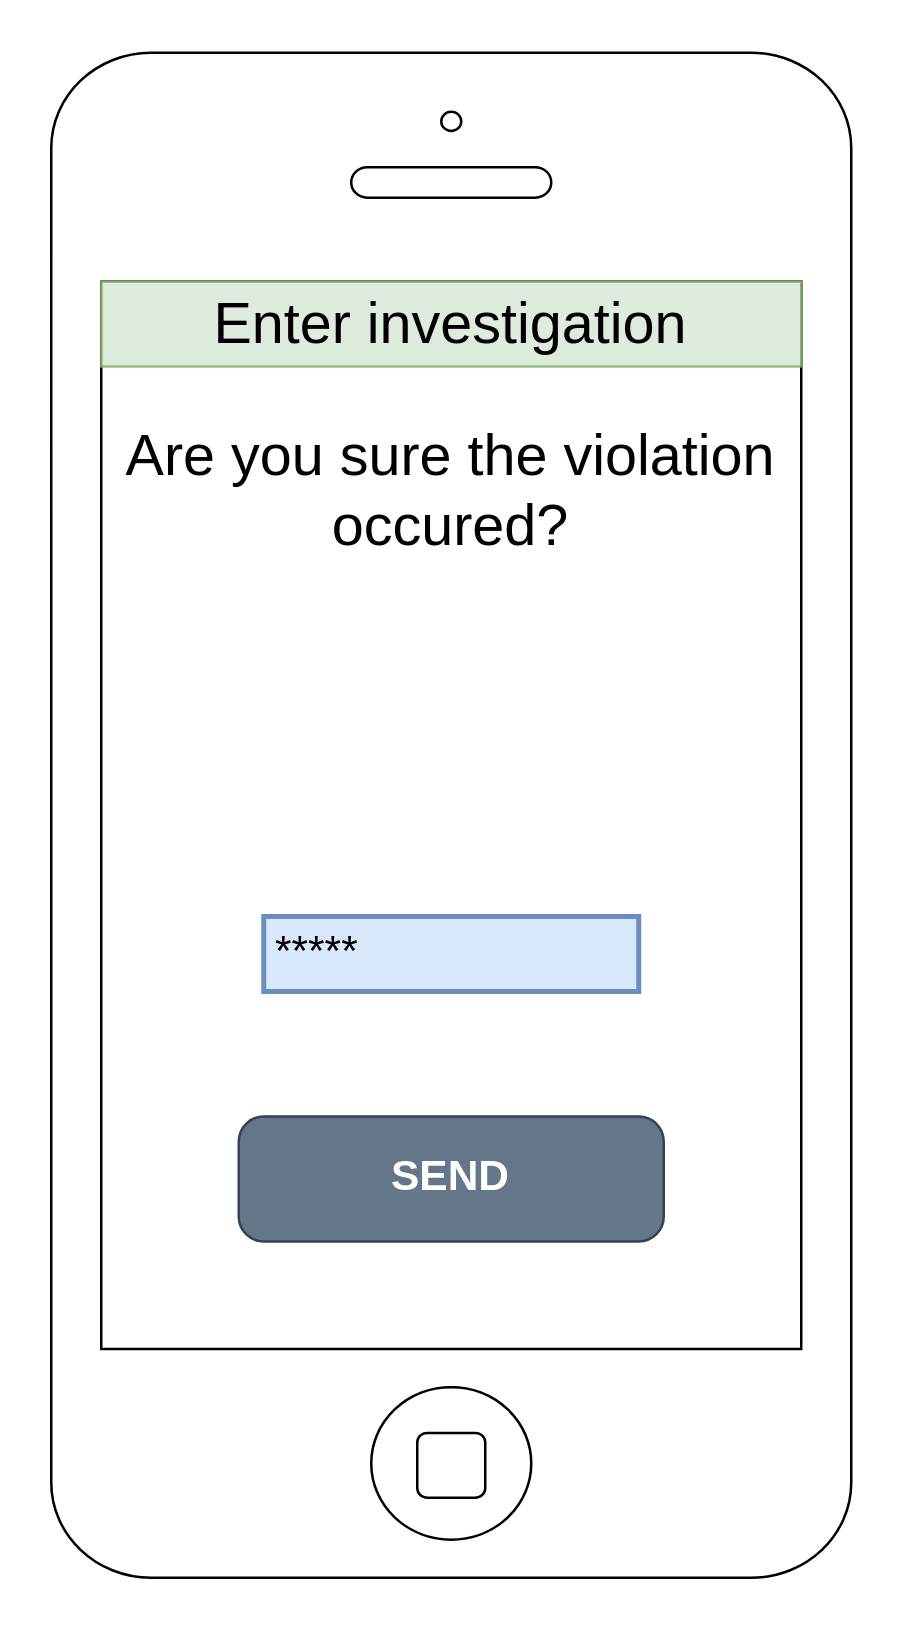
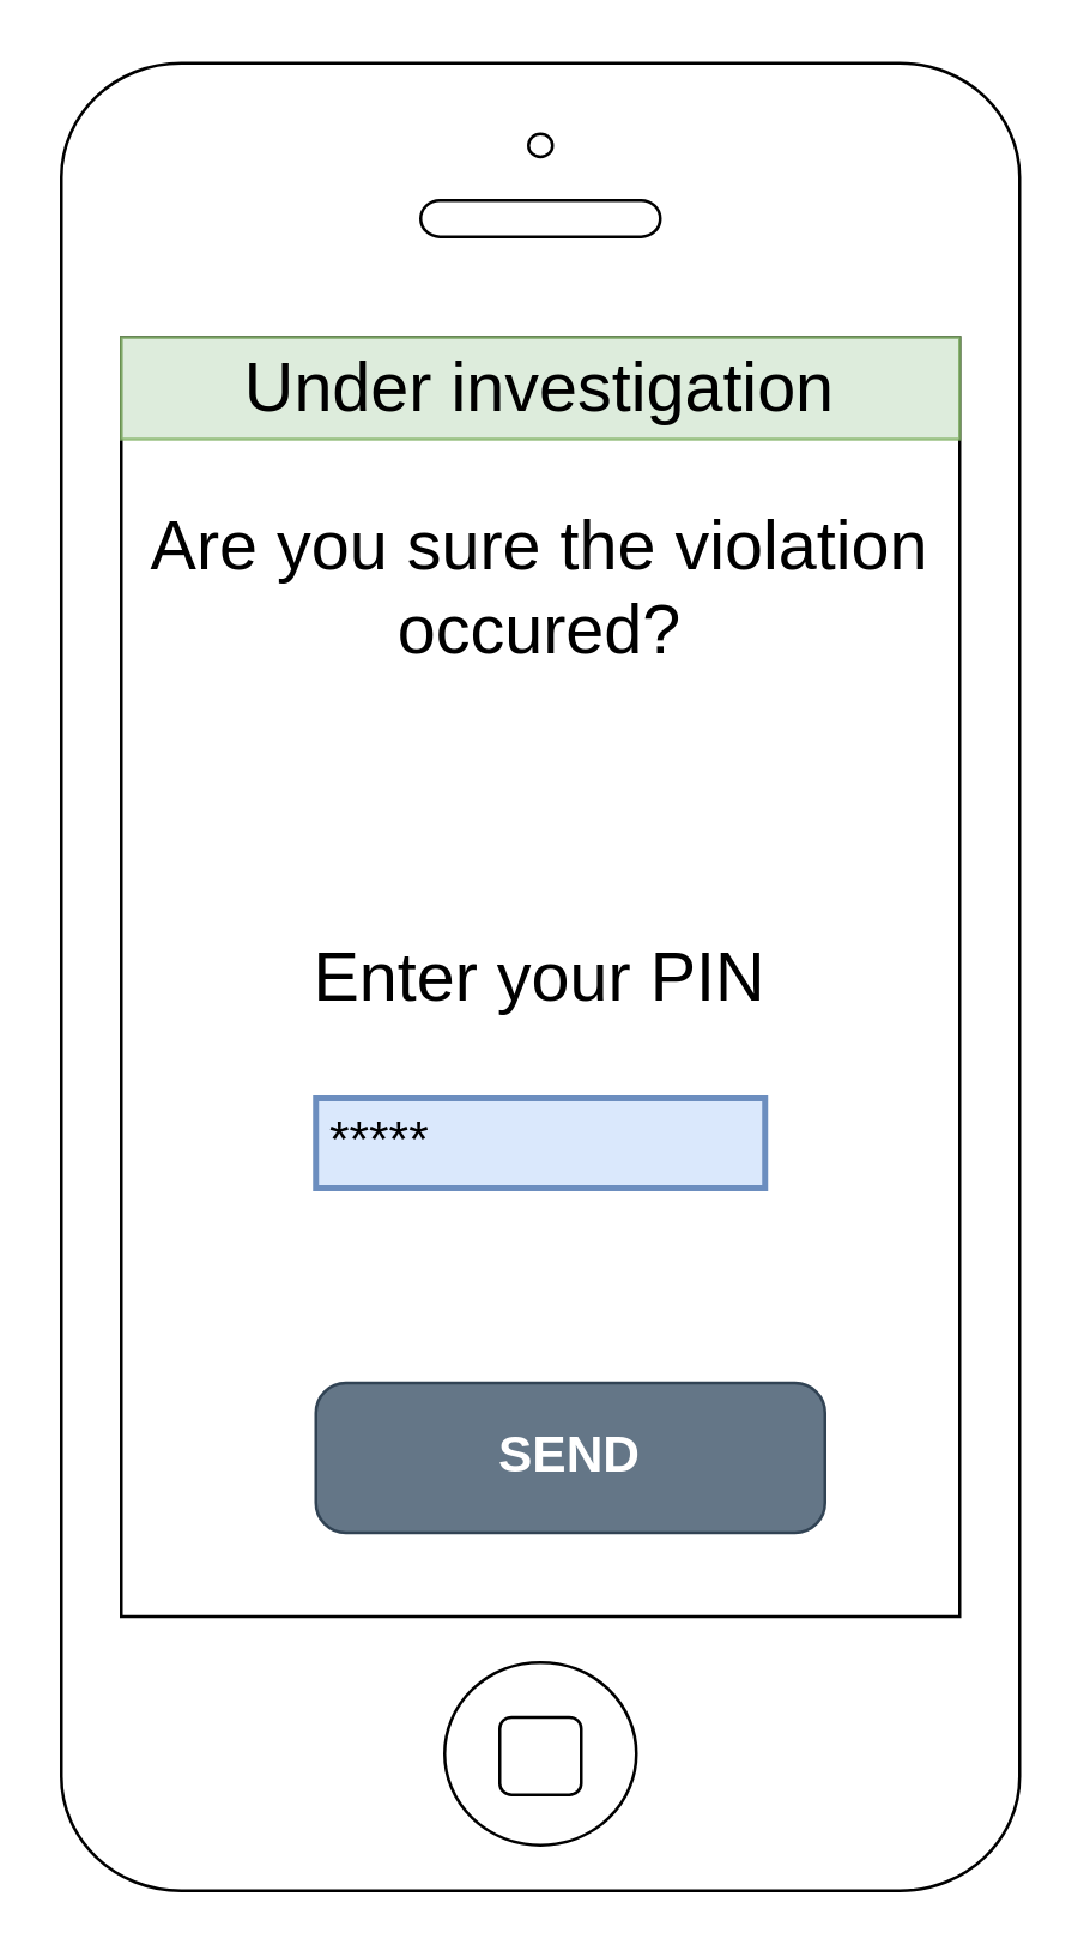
  <mxCell id="0" />
  <mxCell id="1" parent="0" />
  <mxCell id="2" value="" style="html=1;verticalLabelPosition=bottom;labelBackgroundColor=#ffffff;verticalAlign=top;shadow=0;dashed=0;strokeWidth=1;shape=mxgraph.ios7.misc.iphone;gradientColor=none;fillColor=#FFFFFF;" vertex="1" parent="1"><mxGeometry x="20" y="20.5" width="320" height="610" as="geometry" /></mxCell>
- <mxCell id="3" value="Enter investigation" style="text;html=1;strokeColor=#82b366;fillColor=#d5e8d4;align=center;verticalAlign=middle;whiteSpace=wrap;rounded=0;fontSize=23;opacity=80;" vertex="1" parent="1"><mxGeometry x="40" y="112" width="280" height="34" as="geometry" /></mxCell>
+ <mxCell id="3" value="Under investigation" style="text;html=1;strokeColor=#82b366;fillColor=#d5e8d4;align=center;verticalAlign=middle;whiteSpace=wrap;rounded=0;fontSize=23;opacity=80;" vertex="1" parent="1"><mxGeometry x="40" y="112" width="280" height="34" as="geometry" /></mxCell>
  <mxCell id="4" value="Are you sure the violation occured?" style="text;html=1;strokeColor=none;fillColor=none;align=center;verticalAlign=middle;whiteSpace=wrap;rounded=0;fontSize=23;opacity=80;" vertex="1" parent="1"><mxGeometry x="40" y="186" width="280" height="20" as="geometry" /></mxCell>
+ <mxCell id="5" value="Enter your PIN" style="text;html=1;strokeColor=none;fillColor=none;align=center;verticalAlign=middle;whiteSpace=wrap;rounded=0;fontSize=23;opacity=80;" vertex="1" parent="1"><mxGeometry x="40" y="315.5" width="280" height="20" as="geometry" /></mxCell>
  <mxCell id="6" value="*****" style="strokeWidth=2;shadow=0;dashed=0;align=center;html=1;shape=mxgraph.mockup.forms.pwField;strokeColor=#6c8ebf;mainText=;align=left;fillColor=#dae8fc;fontSize=17;spacingLeft=3;" vertex="1" parent="1"><mxGeometry x="105" y="366" width="150" height="30" as="geometry" /></mxCell>
- <mxCell id="7" value="SEND" style="strokeWidth=1;shadow=0;dashed=0;align=center;html=1;shape=mxgraph.mockup.buttons.button;strokeColor=#314354;mainText=;buttonStyle=round;fontSize=17;fontStyle=1;fillColor=#647687;whiteSpace=wrap;fontColor=#ffffff;" vertex="1" parent="1"><mxGeometry x="95" y="446" width="170" height="50" as="geometry" /></mxCell>
+ <mxCell id="7" value="SEND" style="strokeWidth=1;shadow=0;dashed=0;align=center;html=1;shape=mxgraph.mockup.buttons.button;strokeColor=#314354;mainText=;buttonStyle=round;fontSize=17;fontStyle=1;fillColor=#647687;whiteSpace=wrap;fontColor=#ffffff;" vertex="1" parent="1"><mxGeometry x="105" y="461" width="170" height="50" as="geometry" /></mxCell>
